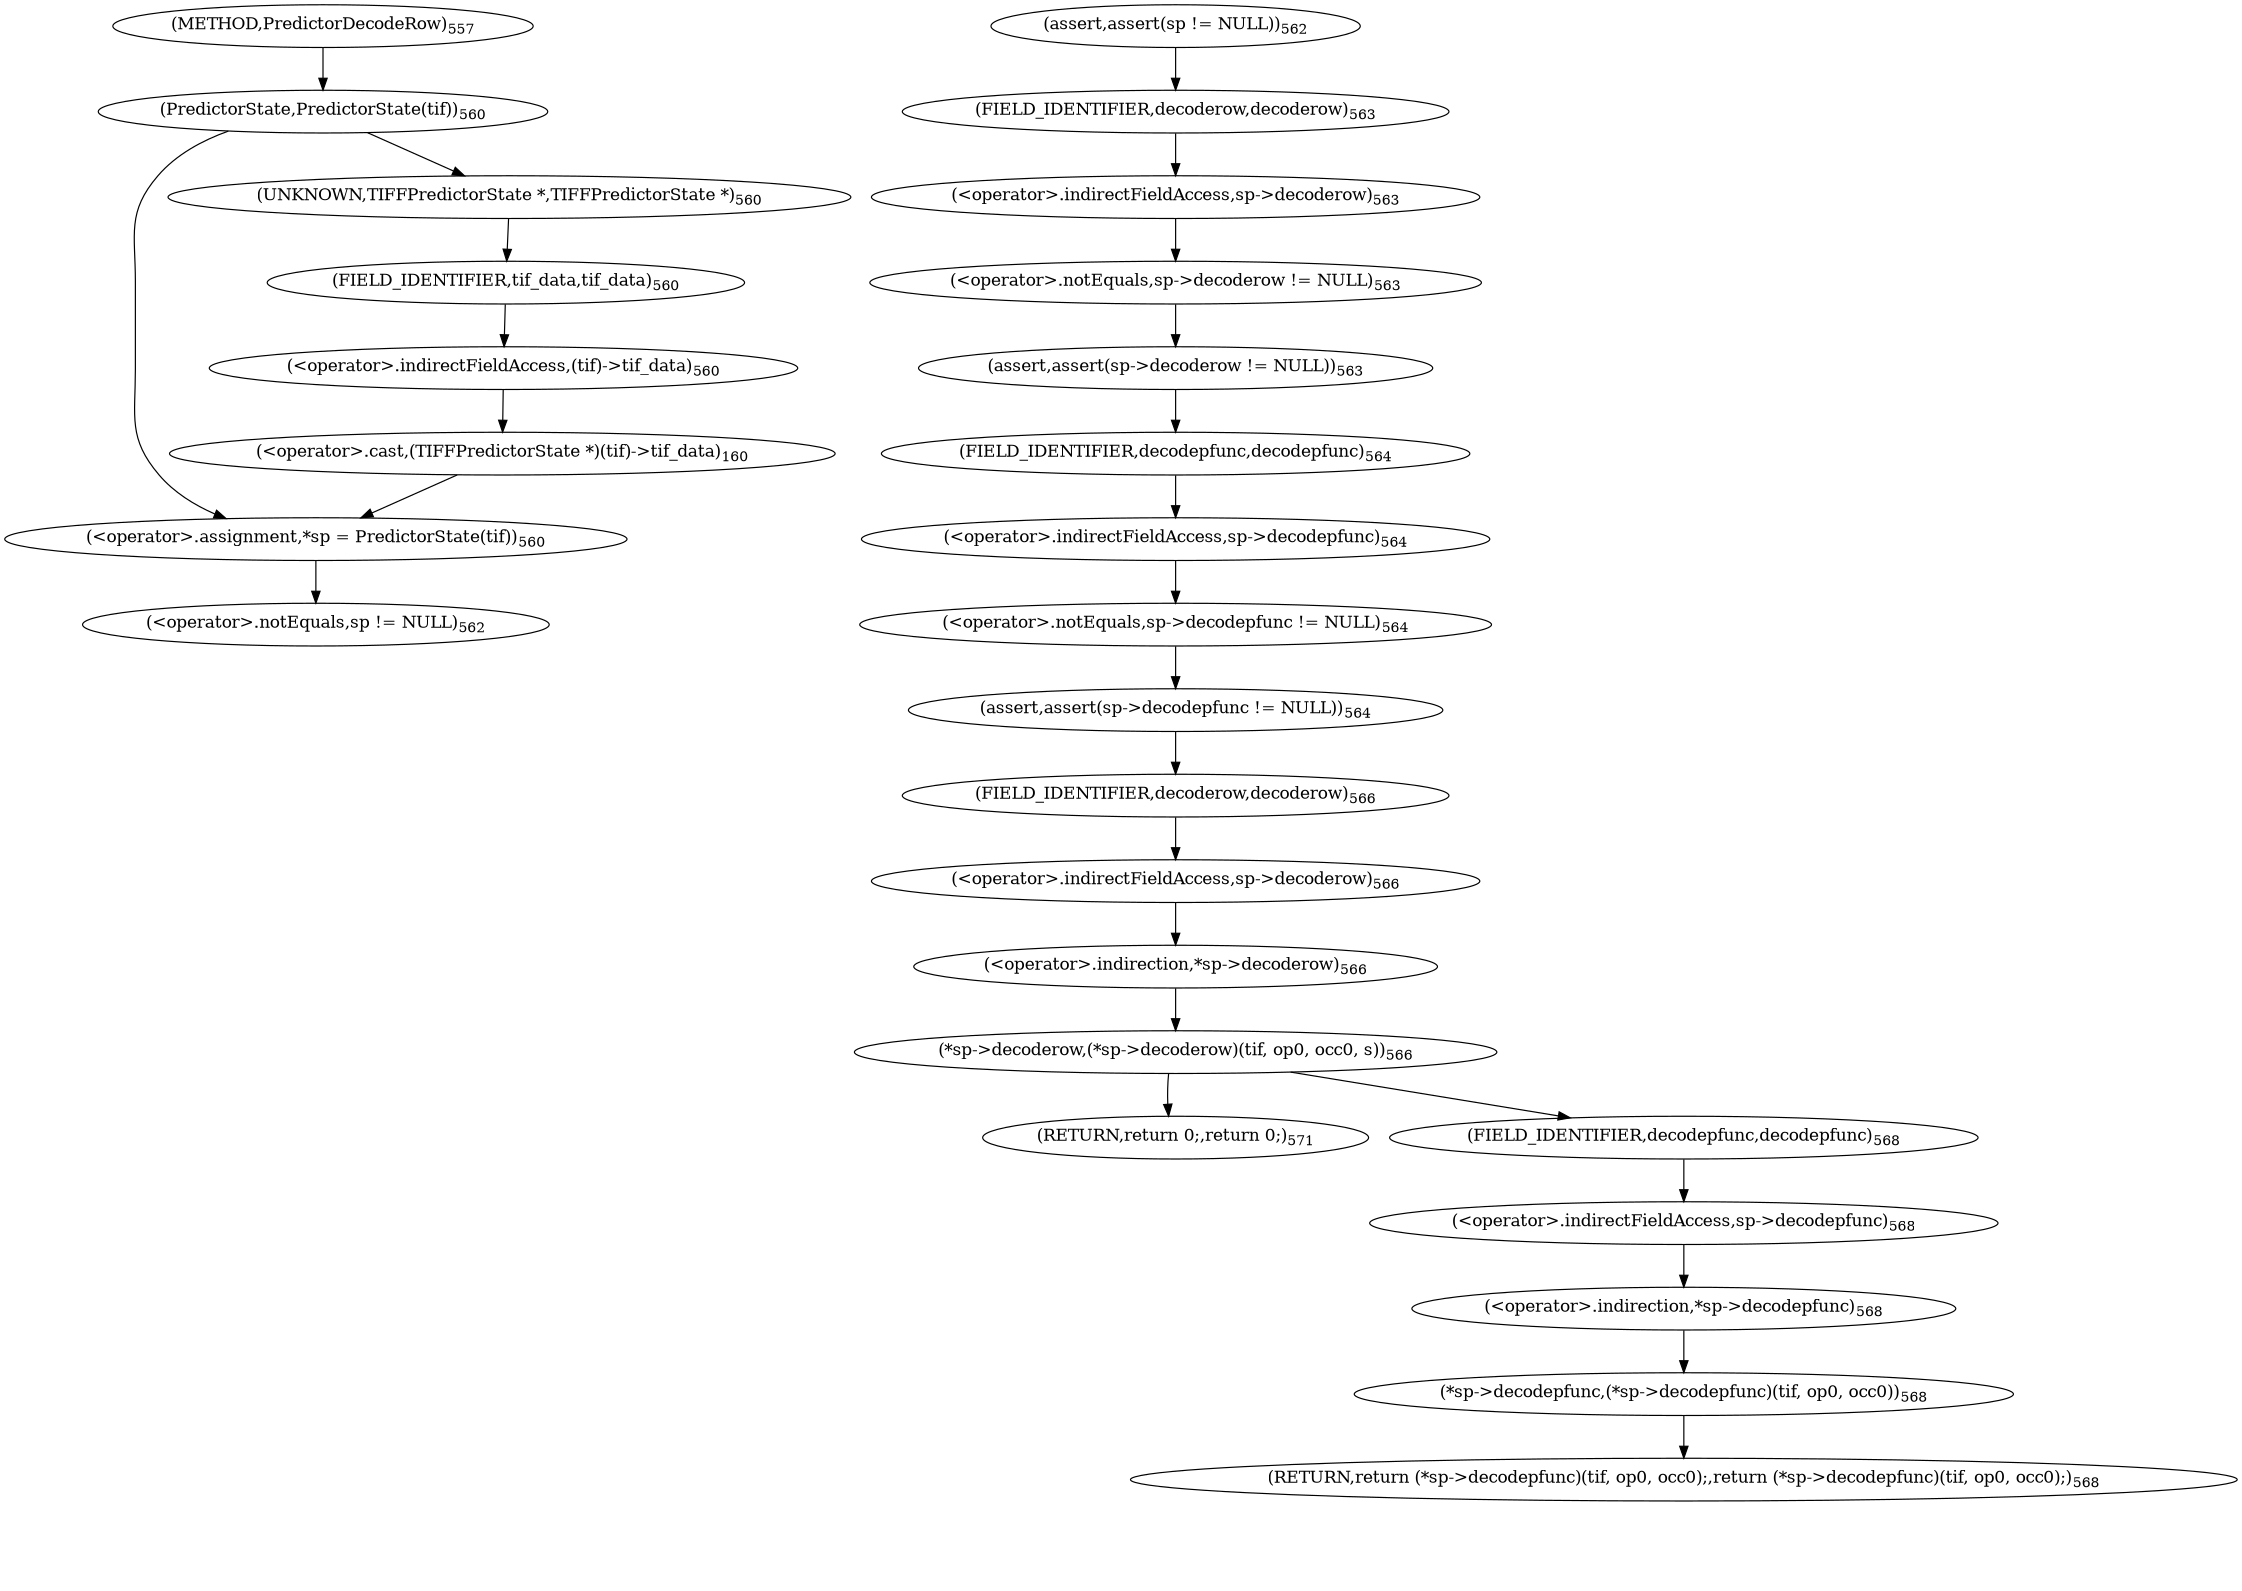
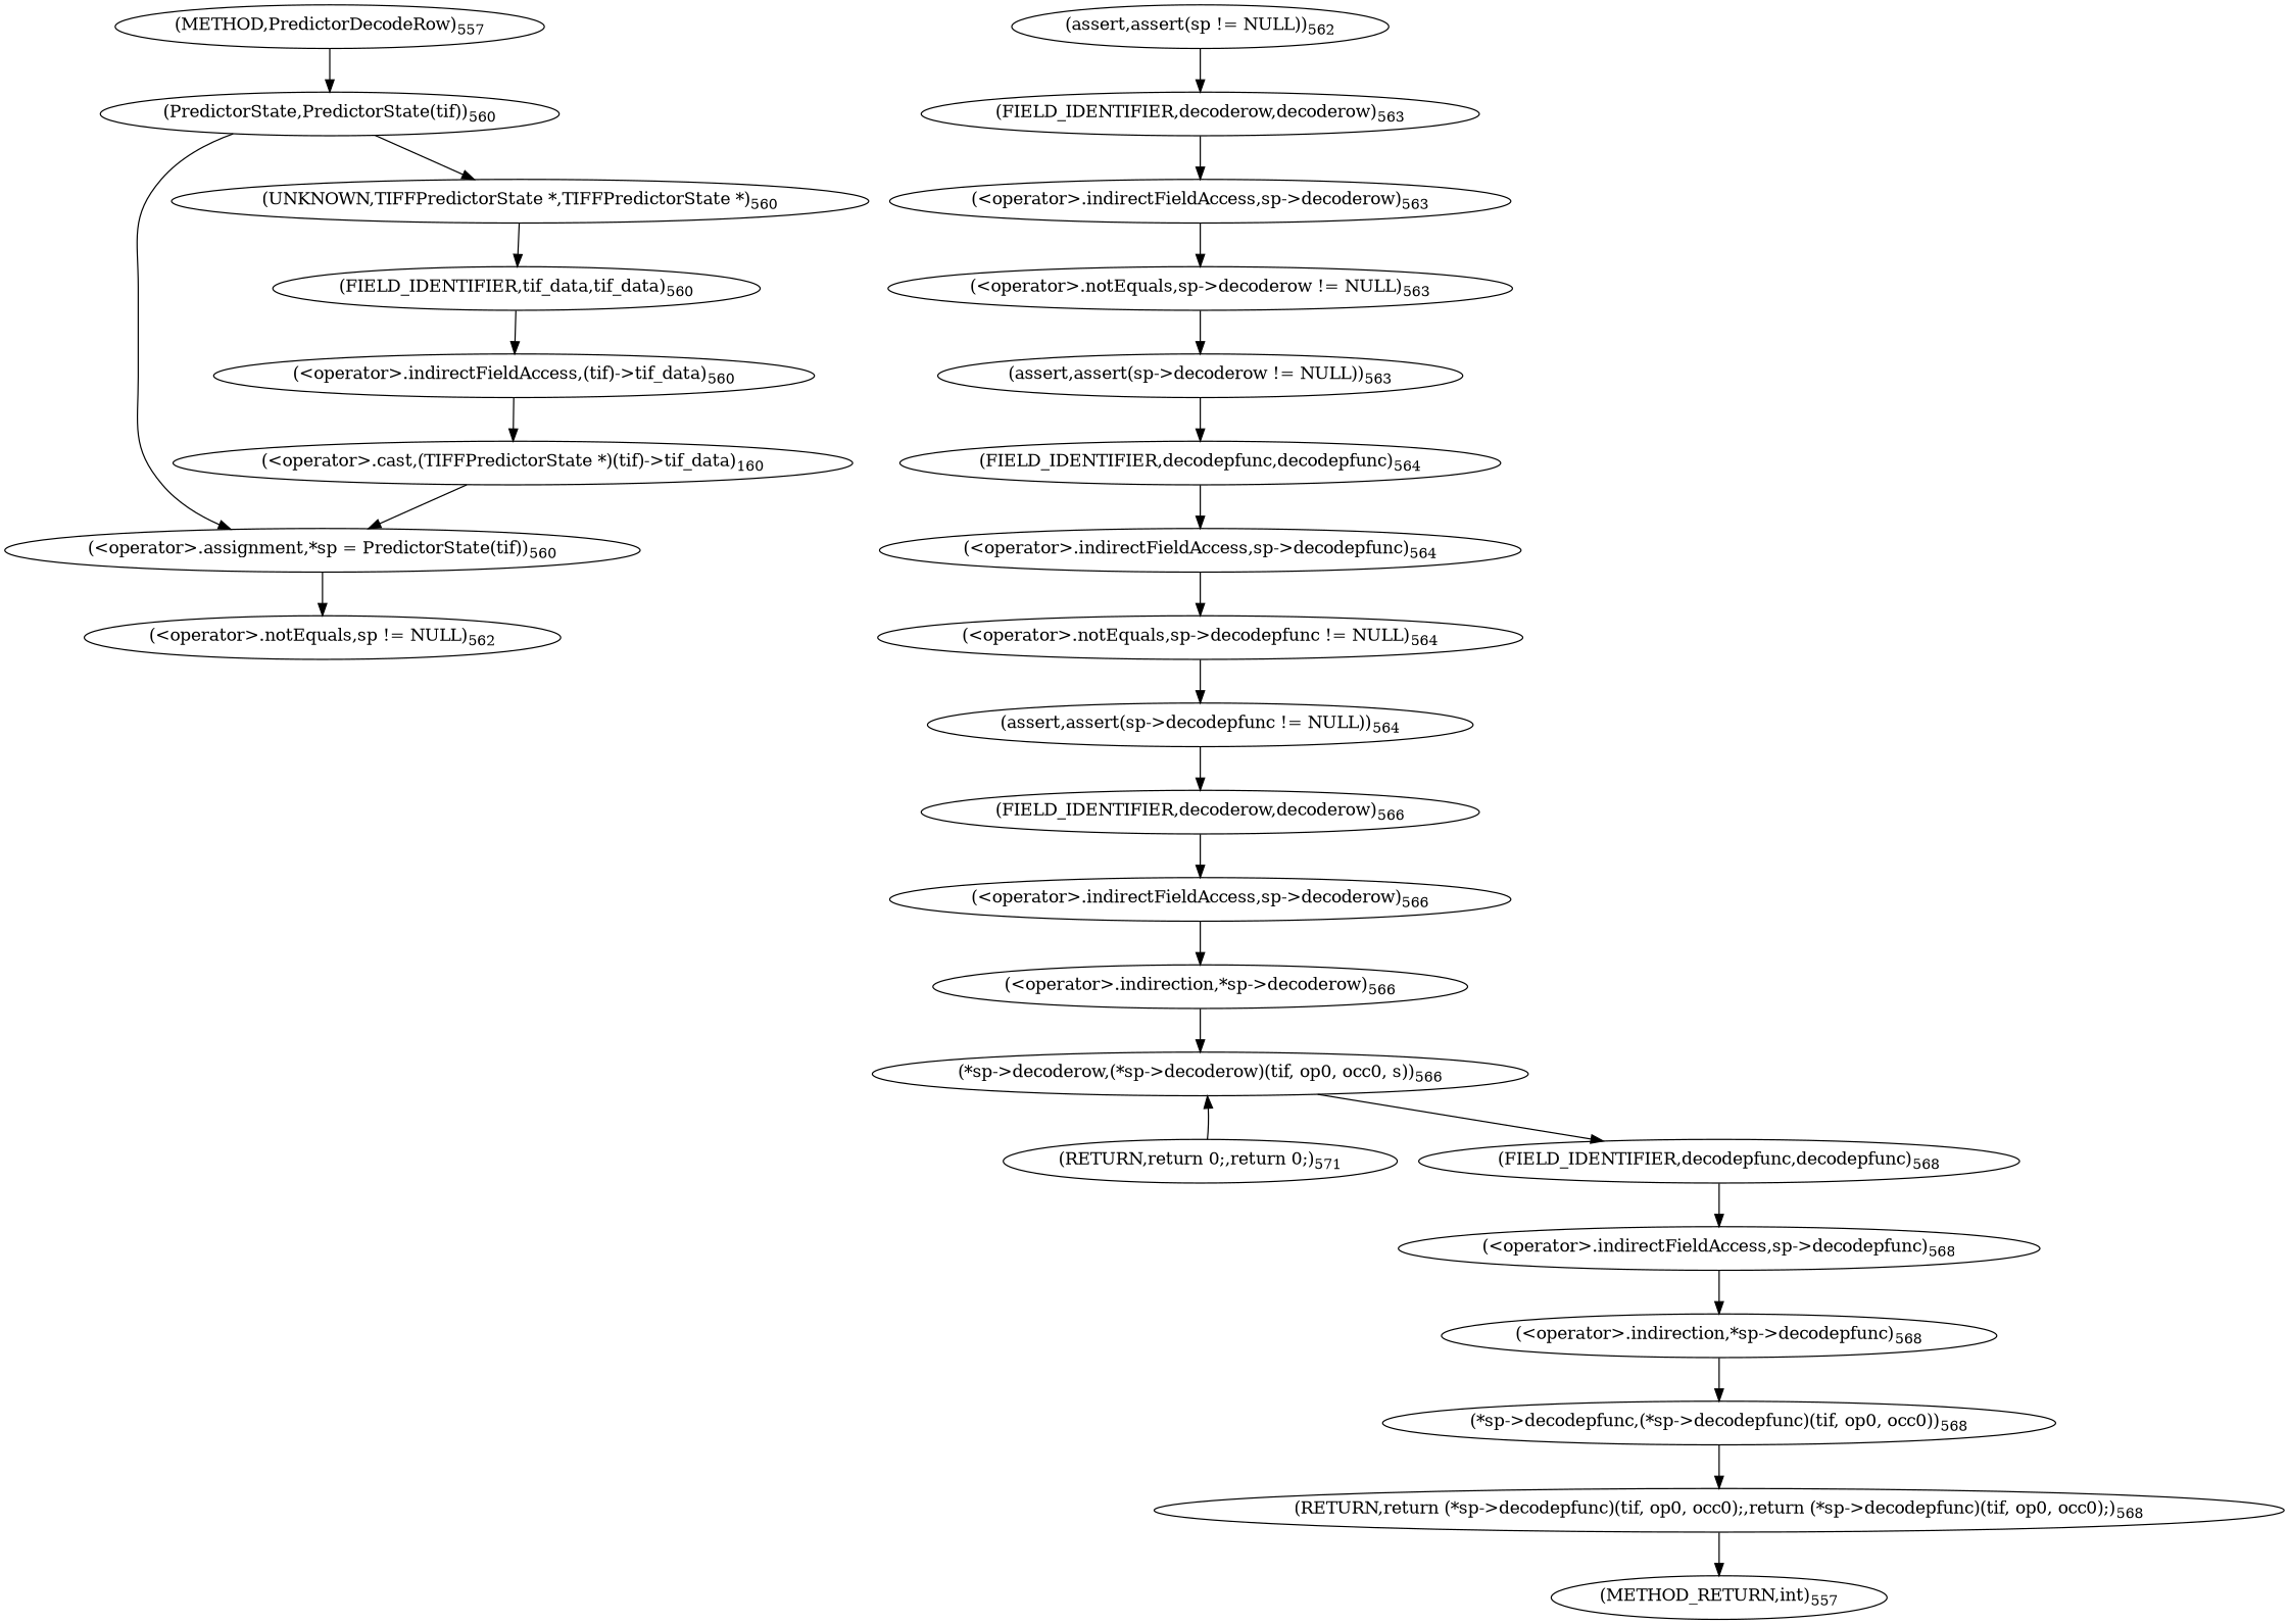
  digraph {
    n1 [label=<(&lt;operator&gt;.assignment,*sp = PredictorState(tif))<SUB>560</SUB>>]
    n2 [label=<(&lt;operator&gt;.notEquals,sp != NULL)<SUB>562</SUB>>]
    n3 [label=<(assert,assert(sp != NULL))<SUB>562</SUB>>]
    n4 [label=<(FIELD_IDENTIFIER,decoderow,decoderow)<SUB>563</SUB>>]
    n5 [label=<(&lt;operator&gt;.indirectFieldAccess,sp-&gt;decoderow)<SUB>563</SUB>>]
    n6 [label=<(assert,assert(sp-&gt;decoderow != NULL))<SUB>563</SUB>>]
    n7 [label=<(FIELD_IDENTIFIER,decodepfunc,decodepfunc)<SUB>564</SUB>>]
    n8 [label=<(&lt;operator&gt;.indirectFieldAccess,sp-&gt;decodepfunc)<SUB>564</SUB>>]
    n9 [label=<(assert,assert(sp-&gt;decodepfunc != NULL))<SUB>564</SUB>>]
    n10 [label=<(FIELD_IDENTIFIER,decoderow,decoderow)<SUB>566</SUB>>]
    n11 [label=<(&lt;operator&gt;.indirectFieldAccess,sp-&gt;decoderow)<SUB>566</SUB>>]
    n12 [label=<(PredictorState,PredictorState(tif))<SUB>560</SUB>>]
    n13 [label=<(UNKNOWN,TIFFPredictorState *,TIFFPredictorState *)<SUB>560</SUB>>]
    n14 [label=<(FIELD_IDENTIFIER,tif_data,tif_data)<SUB>560</SUB>>]
    n15 [label=<(&lt;operator&gt;.notEquals,sp-&gt;decoderow != NULL)<SUB>563</SUB>>]
    n16 [label=<(&lt;operator&gt;.notEquals,sp-&gt;decodepfunc != NULL)<SUB>564</SUB>>]
    n17 [label=<(*sp-&gt;decoderow,(*sp-&gt;decoderow)(tif, op0, occ0, s))<SUB>566</SUB>>]
    n18 [label=<(RETURN,return 0;,return 0;)<SUB>571</SUB>>]
    n19 [label=<(FIELD_IDENTIFIER,decodepfunc,decodepfunc)<SUB>568</SUB>>]
    n20 [label=<(&lt;operator&gt;.indirectFieldAccess,sp-&gt;decodepfunc)<SUB>568</SUB>>]
    n21 [label=<(&lt;operator&gt;.indirection,*sp-&gt;decoderow)<SUB>566</SUB>>]
    n22 [label=<(RETURN,return (*sp-&gt;decodepfunc)(tif, op0, occ0);,return (*sp-&gt;decodepfunc)(tif, op0, occ0);)<SUB>568</SUB>>]
+   n23 [label=<(METHOD_RETURN,int)<SUB>557</SUB>>]
    n24 [label=<(&lt;operator&gt;.cast,(TIFFPredictorState *)(tif)-&gt;tif_data)<SUB>160</SUB>>]
    n25 [label=<(*sp-&gt;decodepfunc,(*sp-&gt;decodepfunc)(tif, op0, occ0))<SUB>568</SUB>>]
    n26 [label=<(&lt;operator&gt;.indirectFieldAccess,(tif)-&gt;tif_data)<SUB>560</SUB>>]
    n27 [label=<(&lt;operator&gt;.indirection,*sp-&gt;decodepfunc)<SUB>568</SUB>>]
    n28 [label=<(METHOD,PredictorDecodeRow)<SUB>557</SUB>>]
    n1 -> n2
    n3 -> n4
    n4 -> n5
    n5 -> n15
    n6 -> n7
    n7 -> n8
    n8 -> n16
    n9 -> n10
    n10 -> n11
    n11 -> n21
    n12 -> n1
    n12 -> n13
    n13 -> n14
    n14 -> n26
    n15 -> n6
    n16 -> n9
-   n17 -> n18
+   n18 -> n17
    n17 -> n19
    n19 -> n20
    n20 -> n27
    n21 -> n17
+   n22 -> n23
    n24 -> n1
    n25 -> n22
    n26 -> n24
    n27 -> n25
    n28 -> n12
  }
